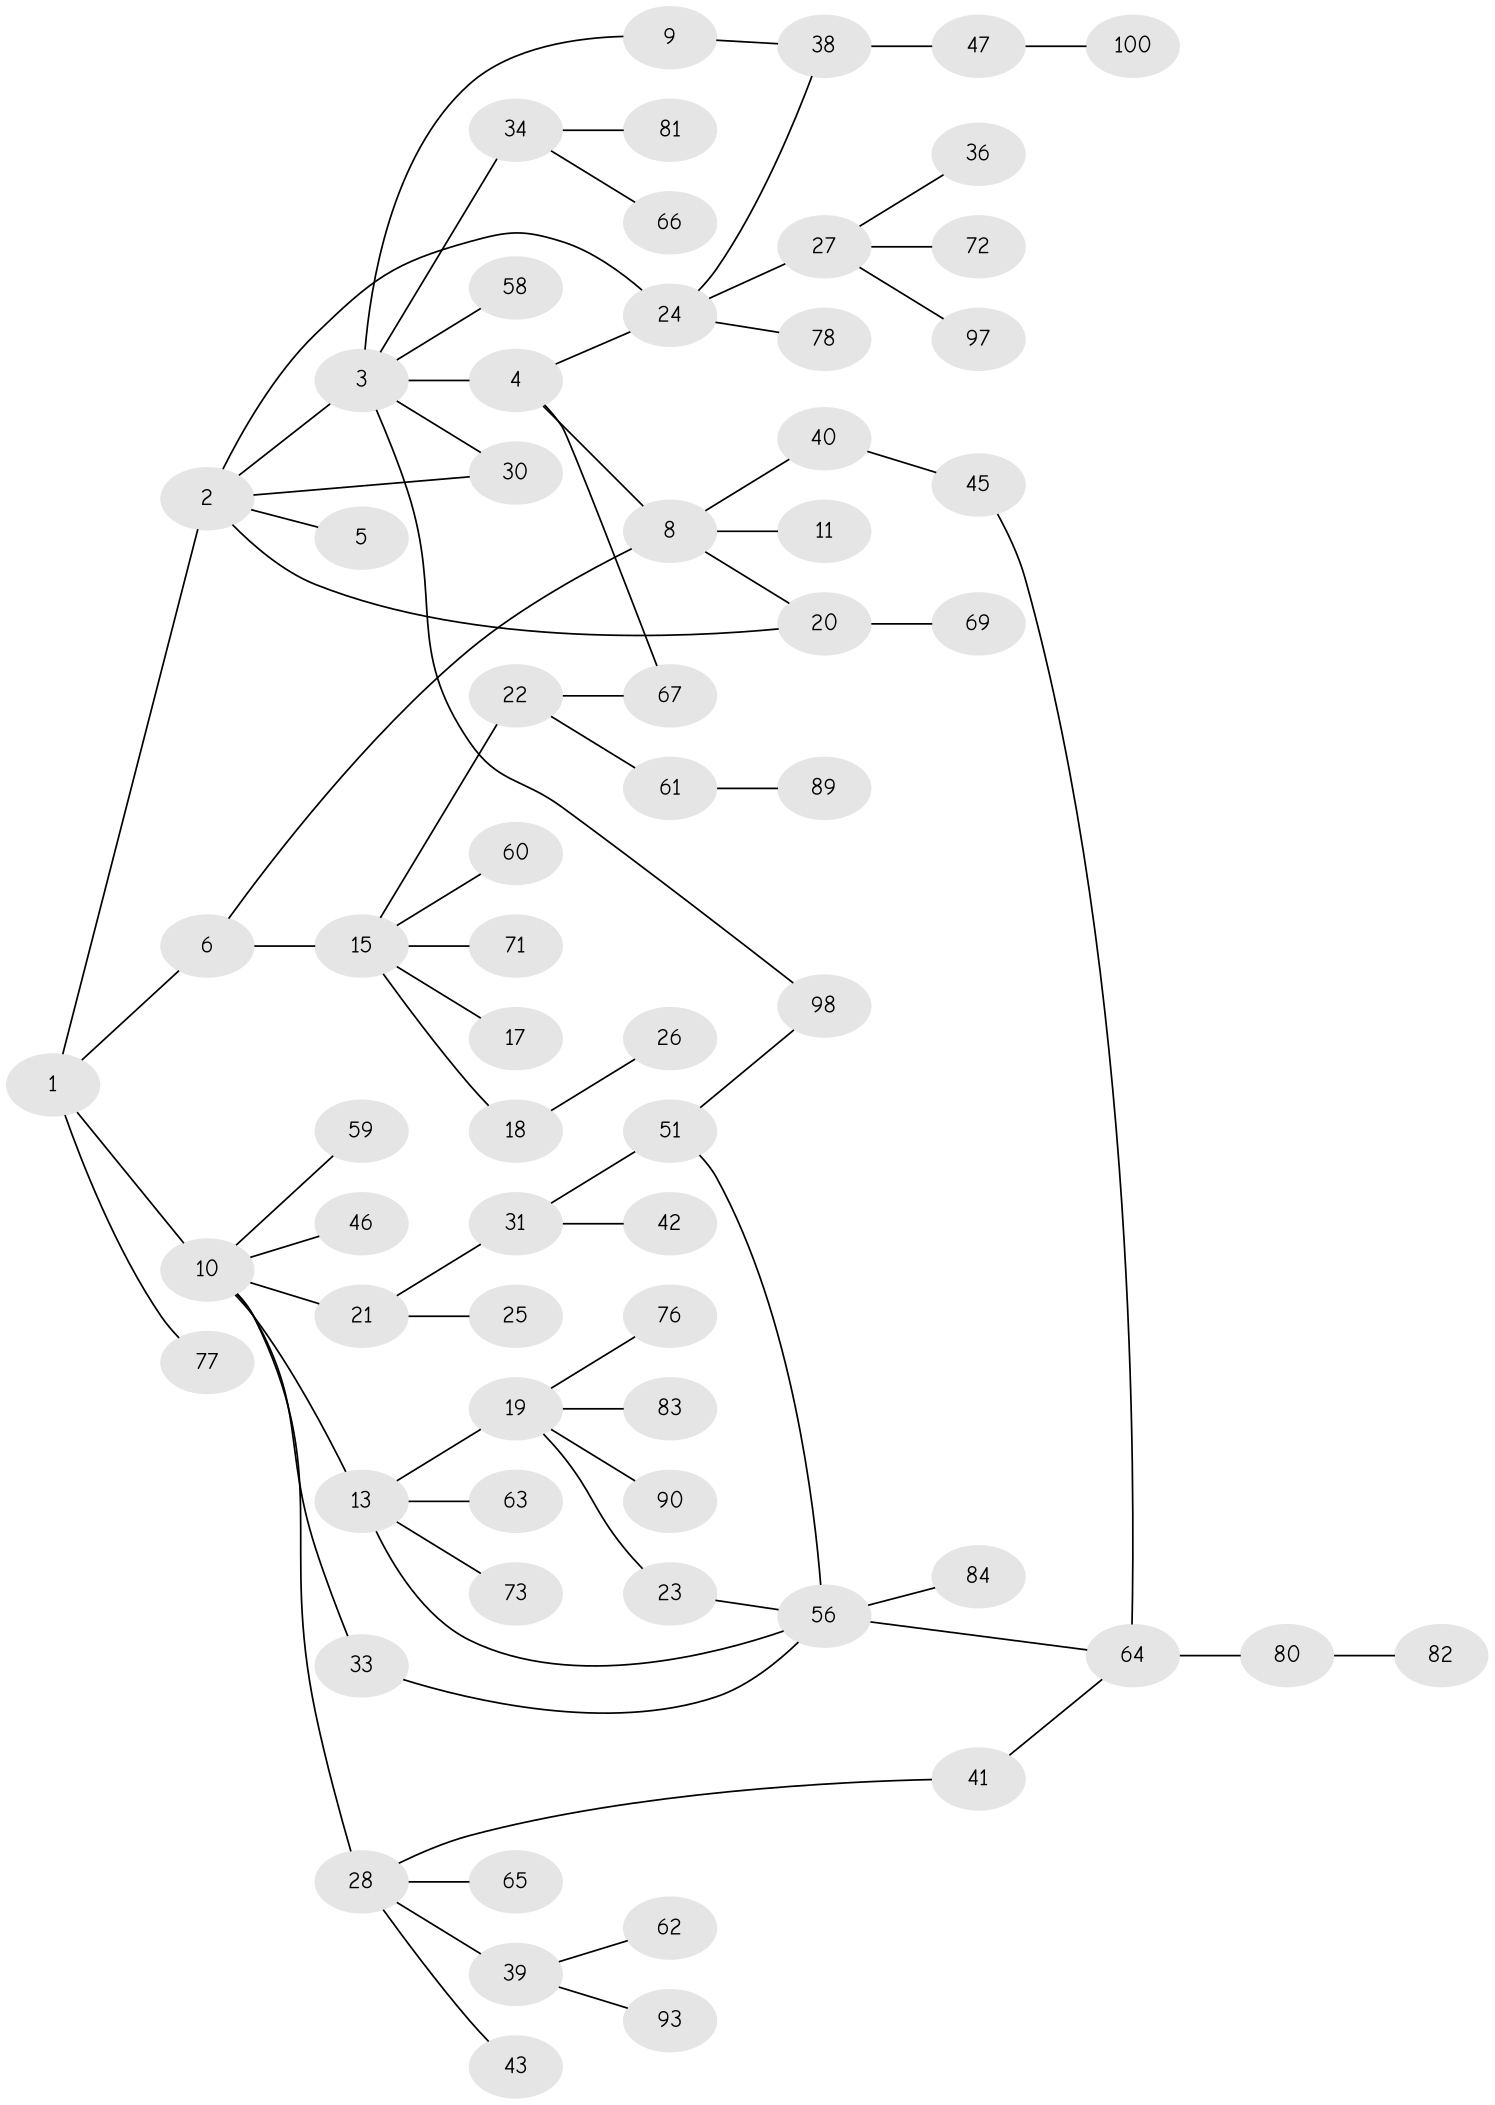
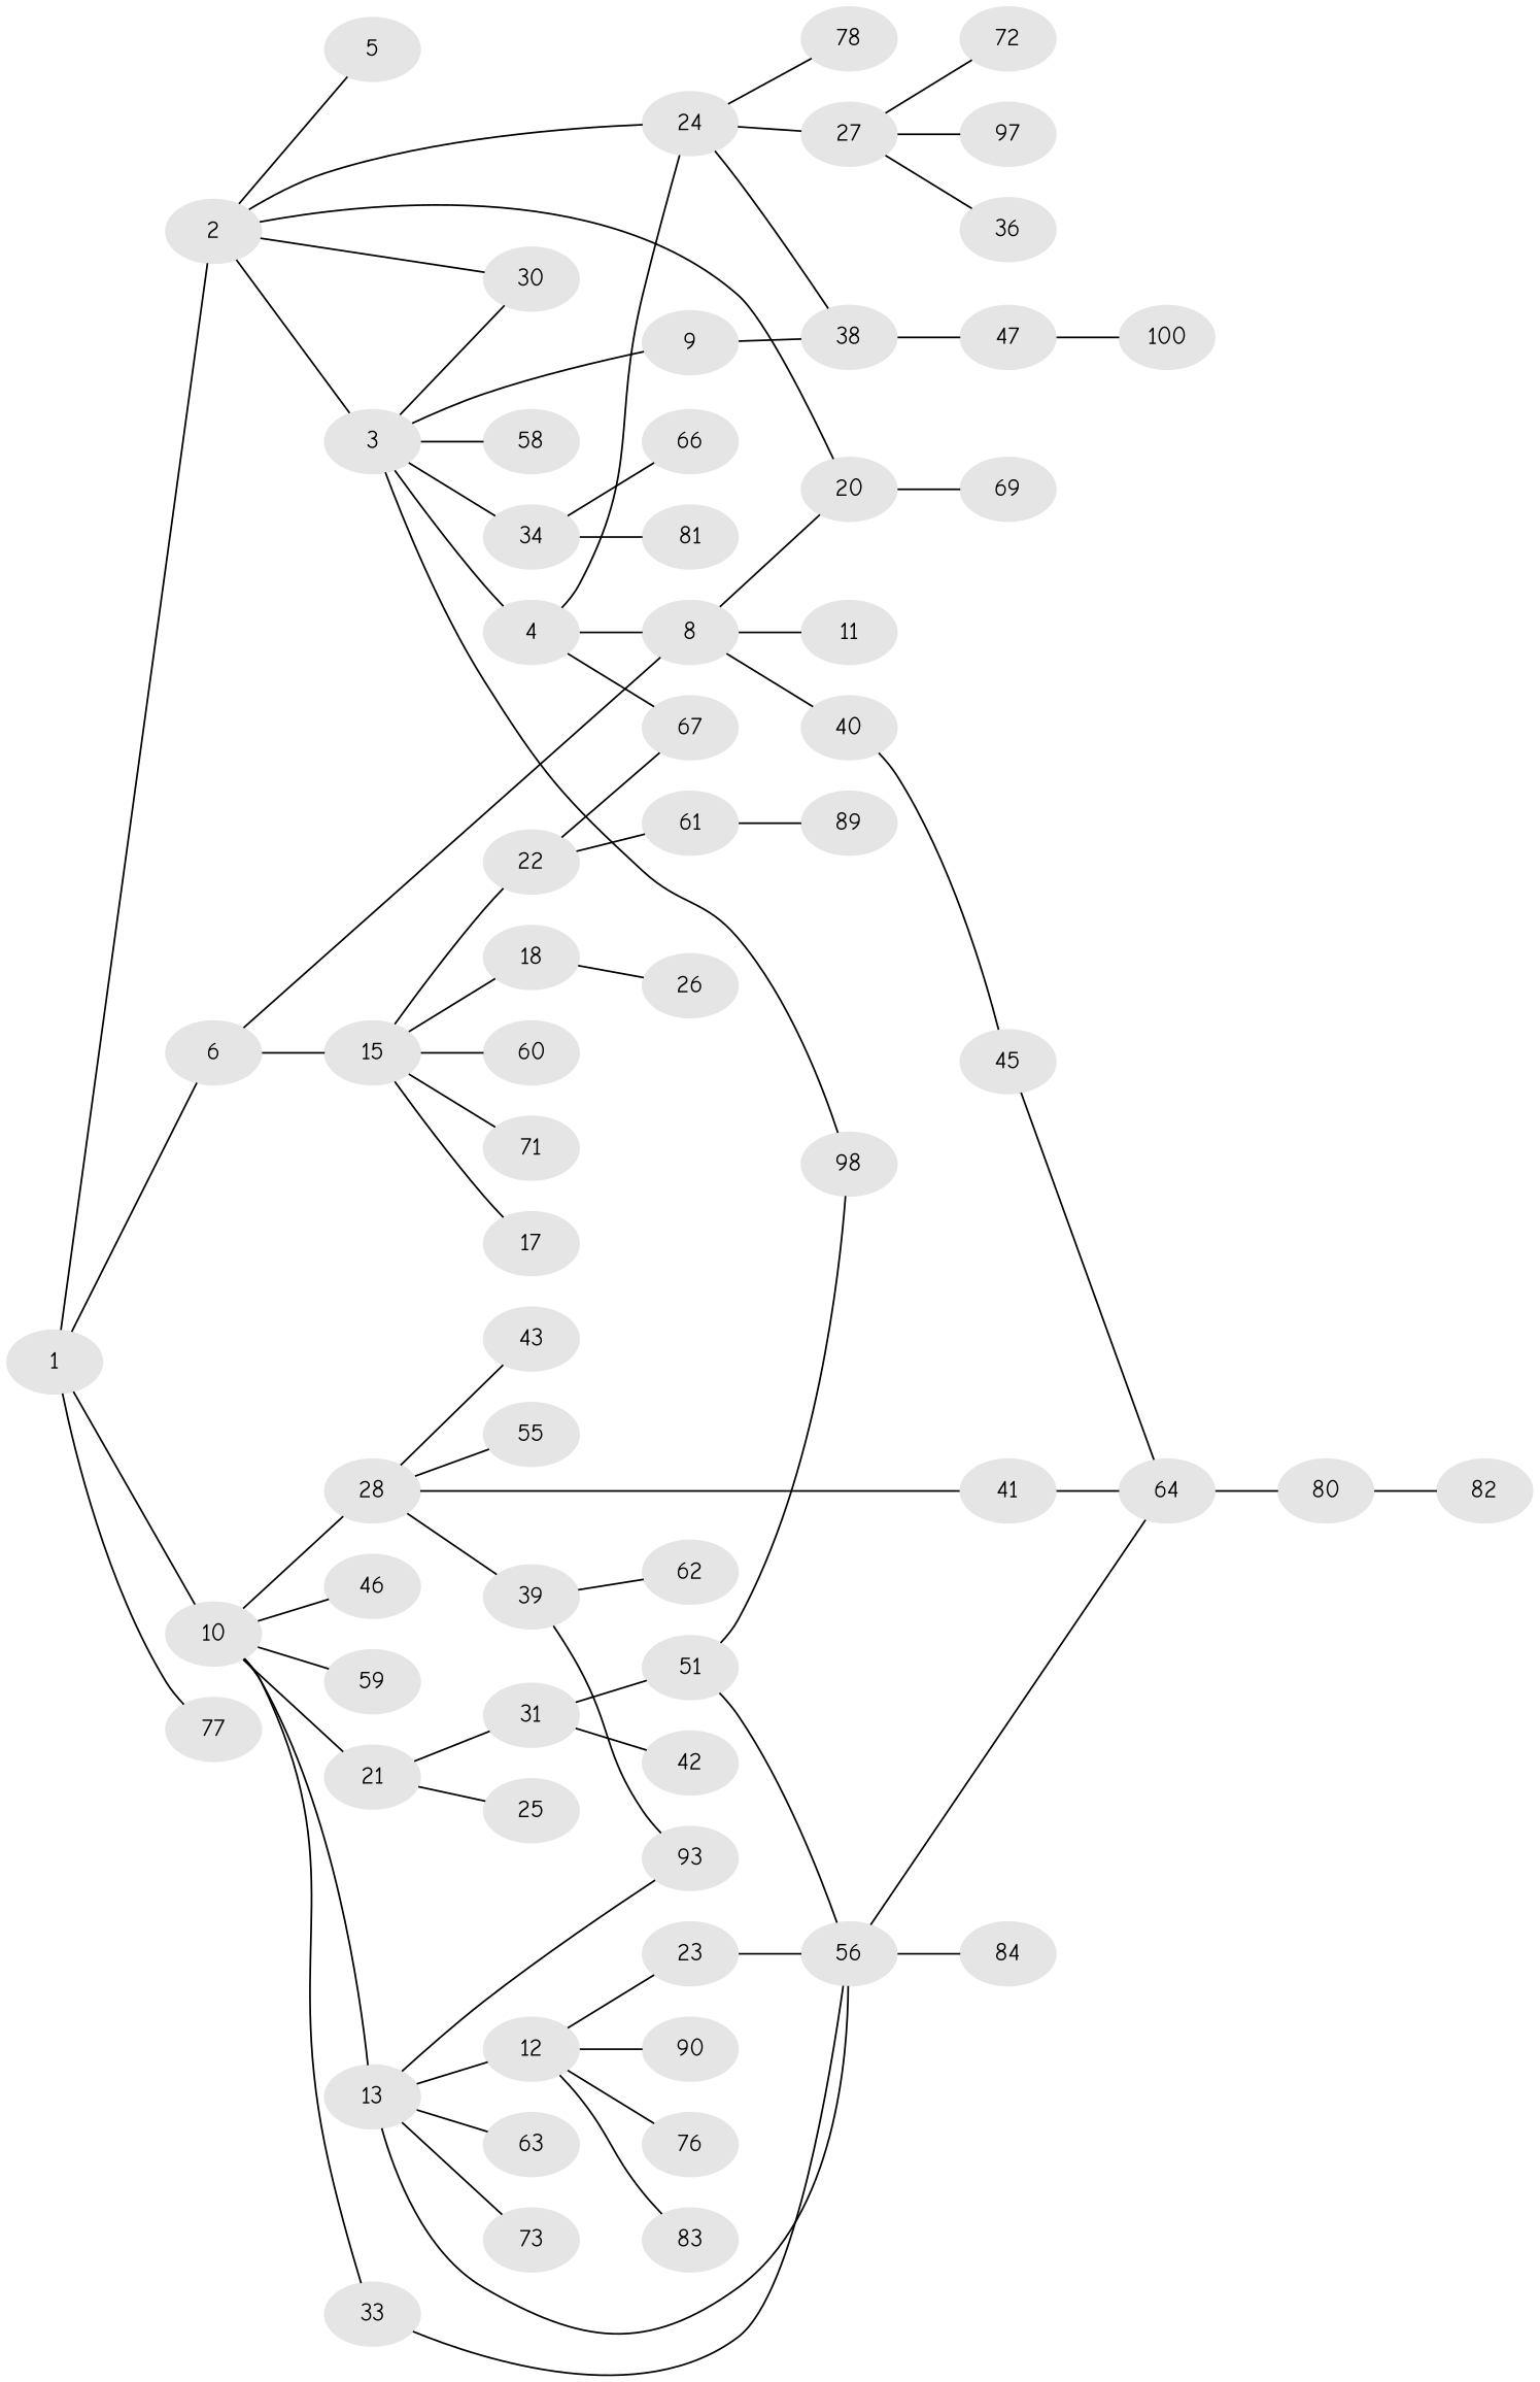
  graph {
    fontname="Comic Neue"
    rankdir=LR
    node [color=gray90 fontname="Comic Neue" style=filled]
    edge [fontname="Comic Neue"]
    1 [super="+52"]
    2 [super="+14"]
    6
    10 [super="+12"]
    77
    3 [super="+7"]
    5
    20 [super="+44"]
    24 [super="+99"]
    30 [super="+37"]
    8 [super="+16"]
    15 [super="+48"]
    13 [super="+53"]
    21
    28 [super="+29"]
    33
    46
    59
    4 [super="+79"]
    9 [super="+58"]
    34 [super="+35"]
    n22 [label=58]
    n23 [label=98]
    69
    38 [super="+91"]
    27 [super="+32"]
    78
    67 [super="+95"]
    66
    81
    11 [super="+86"]
    40
    17
    18
    22 [super="+50"]
    60
    71
    45
    47
-   19 [super="+98"]
+   19 [super="+98" label=12]
    56 [super="+92"]
    63
    73
    93 [super="+94"]
    25 [super="+70"]
    31
    39 [super="+49"]
    41 [super="+54"]
    43 [super="+74"]
-   55 [label=65]
+   55
    23
    76
    83
    90
    64 [super="+75"]
    84
    26 [super="+65"]
    61 [super="+85"]
    42
    51 [super="+88"]
    89
    36 [super="+96"]
    72
    97
    62
    100
    80
    82 [super="+87"]
    1 -- 2
    1 -- 6
    1 -- 10
    1 -- 77
    2 -- 3
    2 -- 5
    2 -- 20
    2 -- 24
    2 -- 30
    6 -- 8
    6 -- 15
    10 -- 13
    10 -- 21
    10 -- 28
    10 -- 33
    10 -- 46
    10 -- 59
    3 -- 30
    3 -- 4
    3 -- 9
    3 -- 34
    3 -- n22
    3 -- n23
    20 -- 69
    24 -- 38
    24 -- 27
    24 -- 78
    8 -- 20
    8 -- 11
    8 -- 40
    15 -- 17
    15 -- 18
    15 -- 22
    15 -- 60
    15 -- 71
    13 -- 19
    13 -- 56
    13 -- 63
    13 -- 73
+   13 -- 93
    21 -- 25
    21 -- 31
    28 -- 39
    28 -- 41
    28 -- 43
    28 -- 55
    33 -- 56
    4 -- 24
    4 -- 8
    4 -- 67
    9 -- 38
    34 -- 66
    34 -- 81
    38 -- 47
    27 -- 36
    27 -- 72
    27 -- 97
    40 -- 45
    18 -- 26
    22 -- 67
    22 -- 61
    45 -- 64
    47 -- 100
    19 -- 23
    19 -- 76
    19 -- 83
    19 -- 90
    56 -- 64
    56 -- 84
    31 -- 42
    31 -- 51
    39 -- 93
    39 -- 62
    41 -- 64
    23 -- 56
    64 -- 80
    61 -- 89
    51 -- n23
    51 -- 56
    80 -- 82
  }
